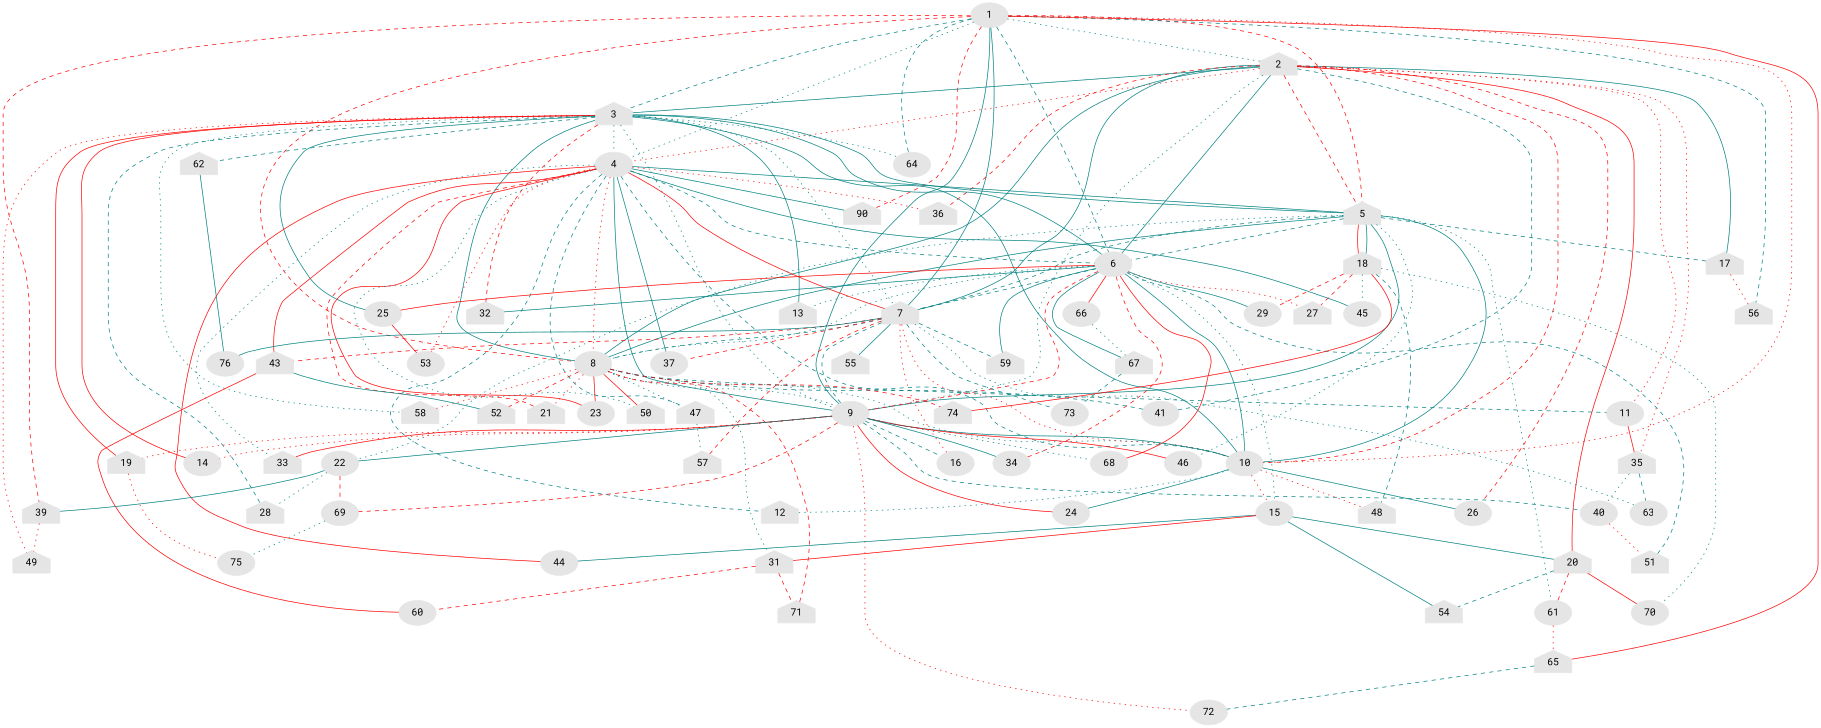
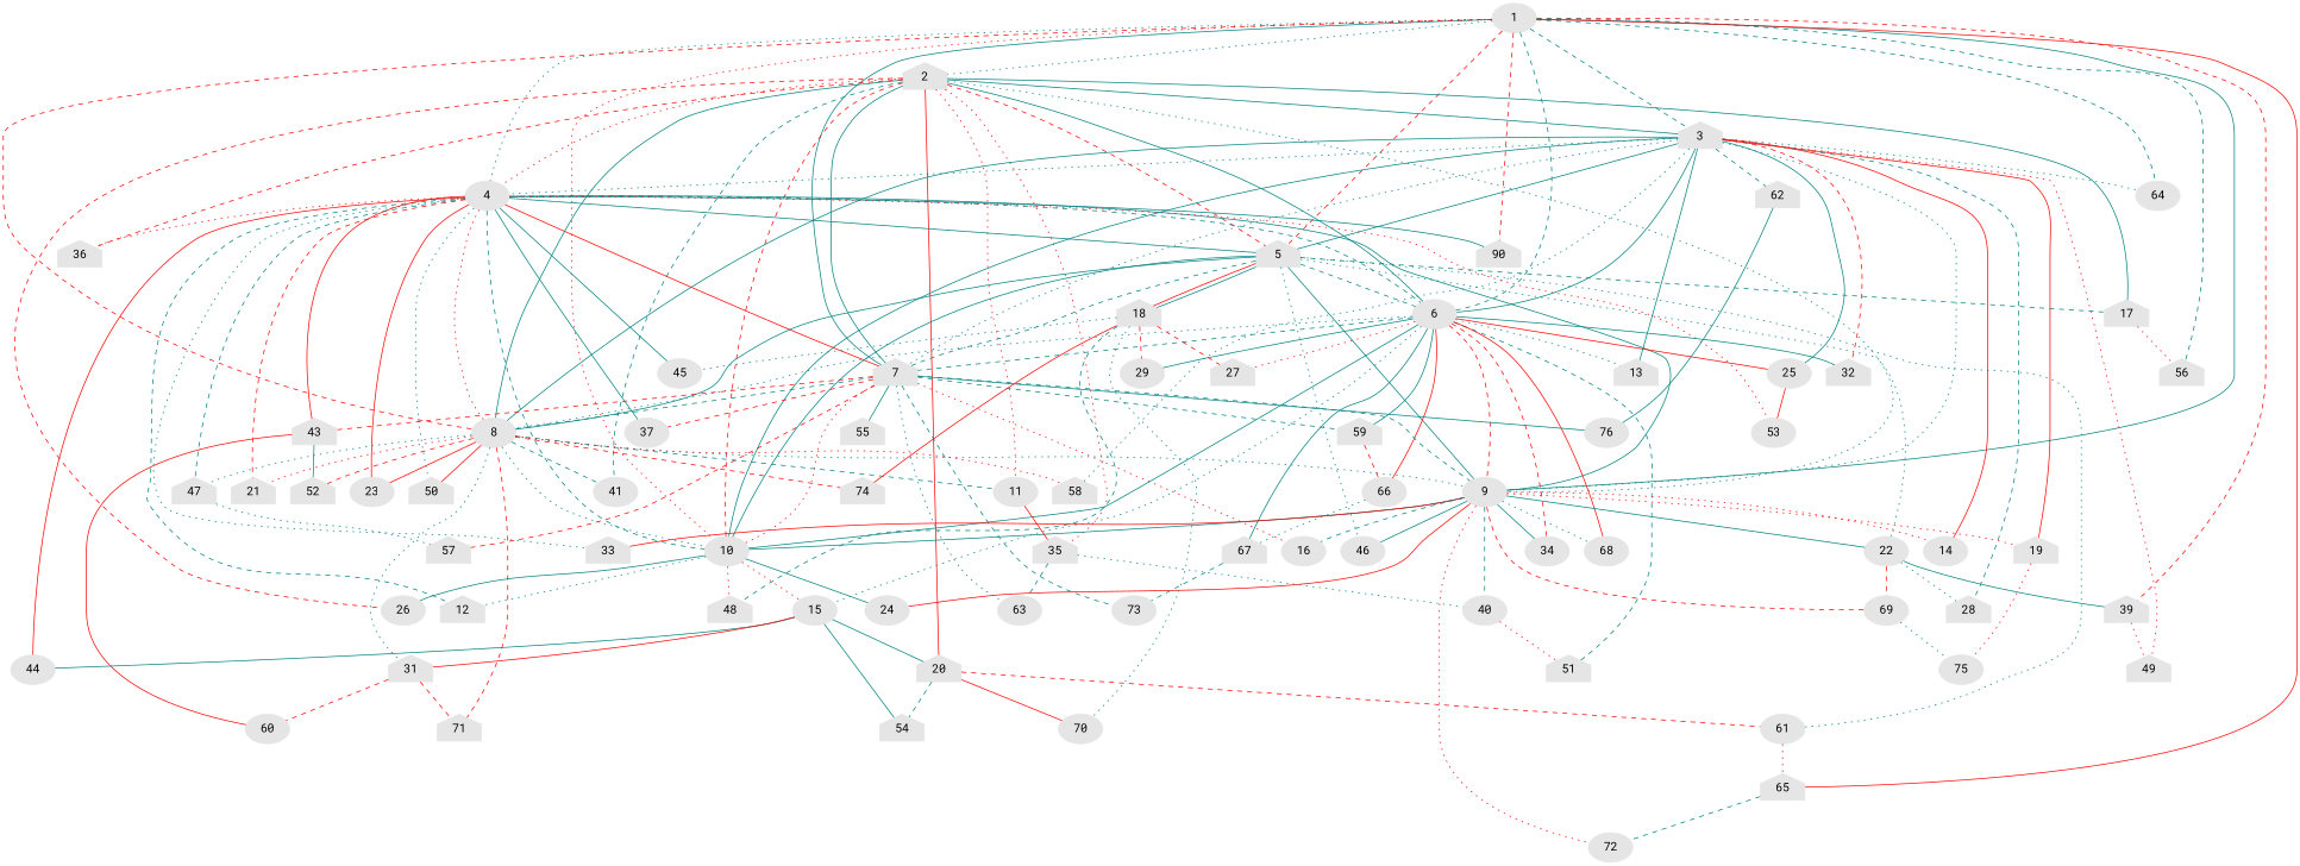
  graph {
    fontname="Roboto Mono"
    node [color=gray90 fontname="Roboto Mono" shape=house style=filled]
    edge [color=teal fontname="Roboto Mono" style=solid]
    1 [shape=ellipse]
    2
    3
    4 [shape=ellipse]
    5
    6 [shape=ellipse]
    7
    8 [shape=ellipse]
    9 [shape=ellipse]
    10 [shape=ellipse]
    n11 [label=90]
    39
    56
    64 [shape=ellipse]
    65
    11 [shape=ellipse]
    17
    20
    26 [shape=ellipse]
    35
    36
    41 [shape=ellipse]
    13
    14 [shape=ellipse]
    19
    25 [shape=ellipse]
    28
    32
    49
    58
    62
    12
    21
    23 [shape=ellipse]
    33
    37 [shape=ellipse]
    43
    44 [shape=ellipse]
    45 [shape=ellipse]
    47
    50
    53 [shape=ellipse]
    18
    22 [shape=ellipse]
    46 [shape=ellipse]
    61 [shape=ellipse]
    15 [shape=ellipse]
    27
    29 [shape=ellipse]
    34 [shape=ellipse]
    51
    59
    66 [shape=ellipse]
    67
    68 [shape=ellipse]
    16 [shape=ellipse]
    55
    57
    63 [shape=ellipse]
    73 [shape=ellipse]
    76 [shape=ellipse]
    31
    52
    71
    74
    24 [shape=ellipse]
    40 [shape=ellipse]
    69 [shape=ellipse]
    72 [shape=ellipse]
    48
    54
    70 [shape=ellipse]
    75 [shape=ellipse]
    60 [shape=ellipse]
    1 -- 2 [style=dotted]
    1 -- 3 [style=dashed]
    1 -- 4 [style=dotted]
    1 -- 5 [color=red style=dashed]
    1 -- 6 [style=dashed]
    1 -- 7
    1 -- 8 [color=red style=dashed]
    1 -- 9
    1 -- 10 [color=red style=dotted]
    1 -- n11 [color=red style=dashed]
    1 -- 39 [color=red style=dashed]
    1 -- 56 [style=dashed]
    1 -- 64 [style=dashed]
    1 -- 65 [color=red]
    2 -- 3
    2 -- 4 [color=red style=dotted]
    2 -- 5 [color=red style=dashed]
    2 -- 6
    2 -- 7
    2 -- 8
    2 -- 9 [style=dotted]
    2 -- 10 [color=red style=dashed]
    2 -- 11 [color=red style=dotted]
    2 -- 17
    2 -- 20 [color=red]
    2 -- 26 [color=red style=dashed]
    2 -- 35 [color=red style=dotted]
    2 -- 36 [color=red style=dashed]
    2 -- 41 [style=dashed]
    3 -- 4 [style=dotted]
    3 -- 5
    3 -- 6
    3 -- 7 [style=dotted]
    3 -- 8
    3 -- 9 [style=dotted]
    3 -- 10
    3 -- 64 [style=dotted]
    3 -- 13
    3 -- 14 [color=red]
    3 -- 19 [color=red]
    3 -- 25
    3 -- 28 [style=dashed]
    3 -- 32 [color=red style=dashed]
    3 -- 49 [color=red style=dotted]
    3 -- 58 [style=dotted]
    3 -- 62 [style=dashed]
    4 -- 5
    4 -- 6 [style=dashed]
    4 -- 7 [color=red]
    4 -- 8 [color=red style=dotted]
    4 -- 9
    4 -- 10 [style=dashed]
    4 -- n11
    4 -- 36 [color=red style=dotted]
    4 -- 12 [style=dashed]
    4 -- 21 [color=red style=dashed]
    4 -- 23 [color=red]
    4 -- 33 [style=dotted]
    4 -- 37
    4 -- 43 [color=red]
    4 -- 44 [color=red]
    4 -- 45
    4 -- 47 [style=dashed]
    4 -- 50 [style=dotted]
    4 -- 53 [color=red style=dotted]
    5 -- 6 [style=dashed]
    5 -- 7 [style=dashed]
    5 -- 8
    5 -- 9
    5 -- 10
    5 -- 17 [style=dashed]
    5 -- 18 [color=red]
    5 -- 18
    5 -- 22 [style=dotted]
    5 -- 46 [style=dotted]
    5 -- 61 [style=dotted]
    6 -- 7 [style=dashed]
    6 -- 8 [style=dotted]
    6 -- 9 [color=red style=dashed]
    6 -- 10
    6 -- 13 [style=dotted]
    6 -- 25 [color=red]
    6 -- 32
    6 -- 15 [style=dotted]
    6 -- 27 [color=red style=dotted]
    6 -- 29
    6 -- 34 [color=red style=dashed]
    6 -- 51 [style=dashed]
    6 -- 59
    6 -- 66 [color=red]
    6 -- 67
    6 -- 68 [color=red]
    7 -- 8 [style=dashed]
    7 -- 9 [style=dashed]
    7 -- 10 [color=red style=dotted]
    7 -- 37 [color=red style=dashed]
    7 -- 43 [color=red style=dashed]
    7 -- 59 [style=dashed]
    7 -- 16 [color=red style=dotted]
    7 -- 55
    7 -- 57 [color=red style=dashed]
    7 -- 63 [style=dotted]
    7 -- 73 [style=dashed]
    7 -- 76
    8 -- 9 [style=dotted]
    8 -- 10 [style=dotted]
    8 -- 11 [style=dashed]
    8 -- 41 [style=dashed]
    8 -- 58 [color=red style=dotted]
    8 -- 21 [color=red style=dotted]
    8 -- 23 [color=red]
    8 -- 47 [style=dotted]
    8 -- 50 [color=red]
    8 -- 31 [style=dotted]
    8 -- 52 [color=red style=dashed]
    8 -- 71 [color=red style=dashed]
    8 -- 74 [color=red style=dashed]
    9 -- 10
    9 -- 14 [color=red style=dotted]
    9 -- 19 [color=red style=dotted]
    9 -- 33 [color=red]
    9 -- 22
-   9 -- 46 [color=red]
+   9 -- 46
    9 -- 34
    9 -- 68 [style=dotted]
    9 -- 16 [style=dashed]
    9 -- 24 [color=red]
    9 -- 40 [style=dashed]
    9 -- 69 [color=red style=dashed]
    9 -- 72 [color=red style=dotted]
    10 -- 26
    10 -- 12 [style=dotted]
    10 -- 15 [color=red style=dotted]
    10 -- 24
    10 -- 48 [color=red style=dotted]
    39 -- 49 [color=red style=dotted]
    65 -- 72 [style=dashed]
    11 -- 35 [color=red]
    17 -- 56 [color=red style=dotted]
    20 -- 61 [color=red style=dashed]
    20 -- 54 [style=dashed]
    20 -- 70 [color=red]
    35 -- 63 [style=dashed]
    35 -- 40 [style=dotted]
    19 -- 75 [color=red style=dotted]
    25 -- 53 [color=red]
    62 -- 76
    43 -- 52
    43 -- 60 [color=red]
    47 -- 57 [style=dotted]
    18 -- 45 [style=dotted]
    18 -- 27 [color=red style=dashed]
    18 -- 29 [color=red style=dashed]
    18 -- 74 [color=red]
    18 -- 48 [style=dashed]
    18 -- 70 [style=dotted]
    22 -- 39
    22 -- 28 [style=dotted]
    22 -- 69 [color=red style=dashed]
    61 -- 65 [color=red style=dotted]
    15 -- 20
    15 -- 44
    15 -- 31 [color=red]
    15 -- 54
+   59 -- 66 [color=red style=dashed]
    66 -- 67 [style=dotted]
    67 -- 73 [style=dashed]
    31 -- 71 [color=red style=dashed]
    31 -- 60 [color=red style=dashed]
    40 -- 51 [color=red style=dotted]
    69 -- 75 [style=dotted]
  }
